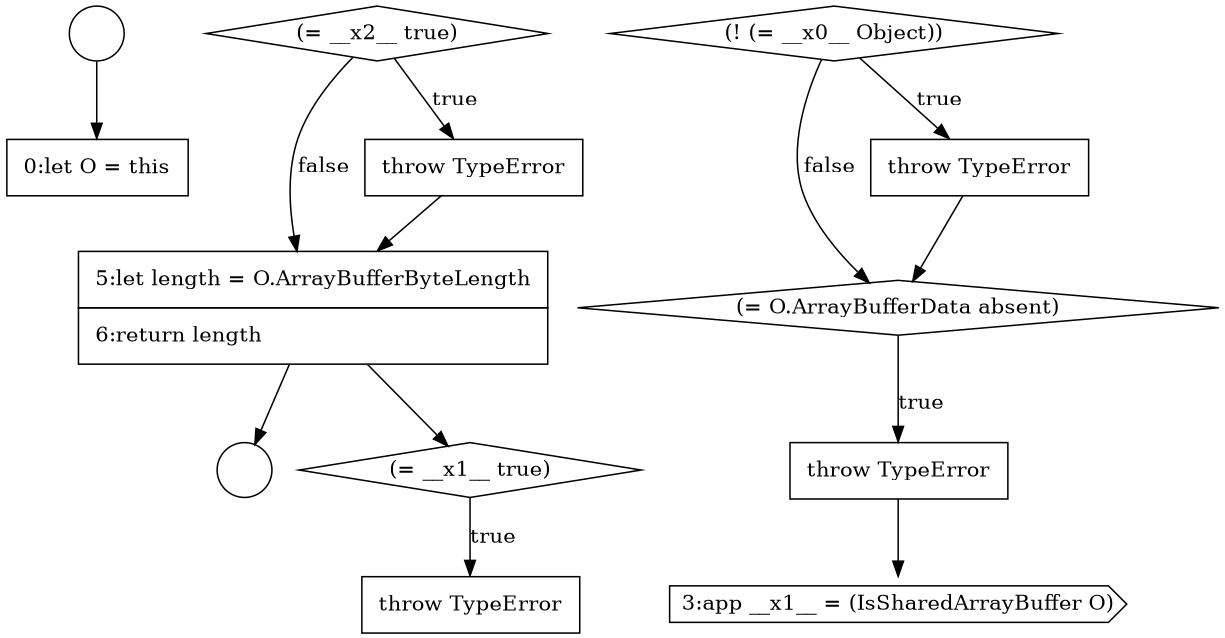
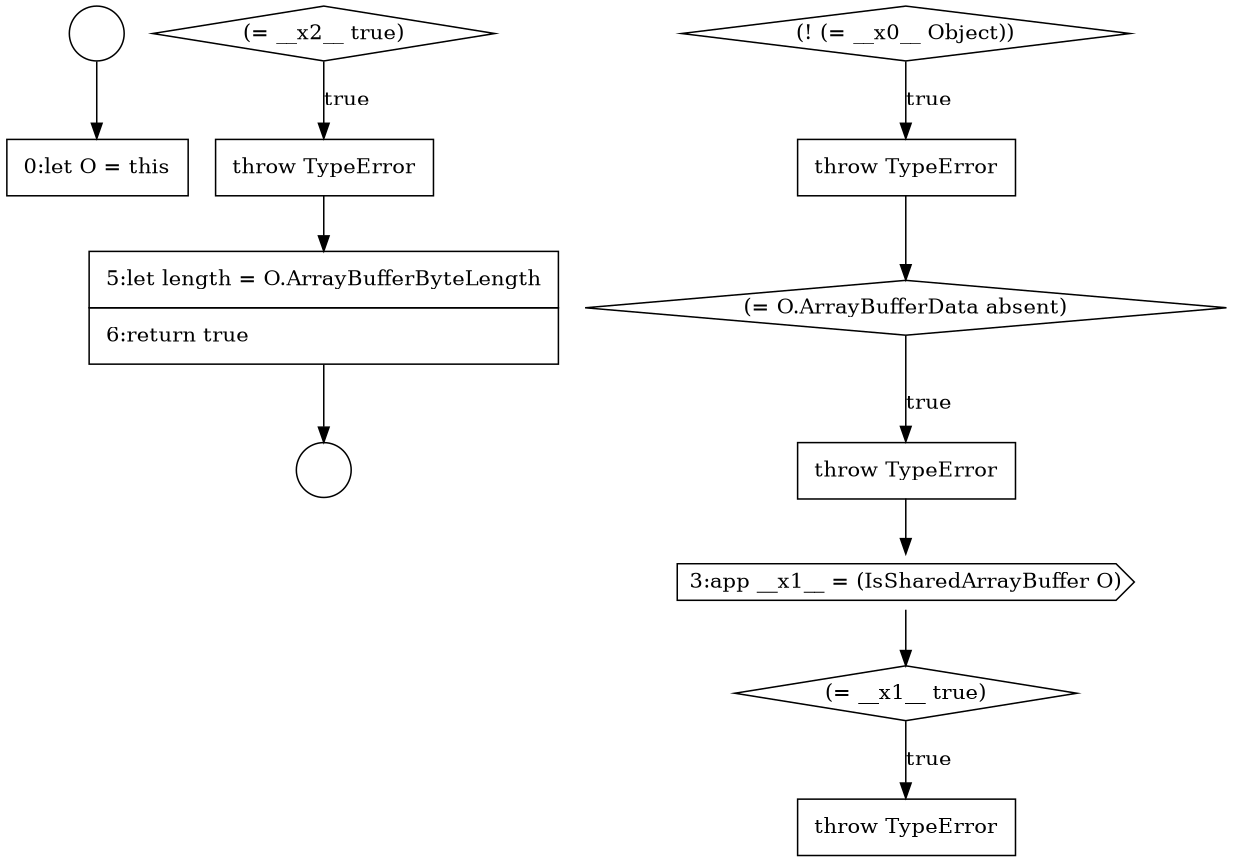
  digraph {
    node [color=black fillcolor=white shape=none style=filled]
    edge [color=black]
    n1 [label=<<font color="black">     <table border="0" cellborder="1" cellspacing="0" cellpadding="10">       <tr><td align="left">0:let O = this</td></tr>     </table>   </font>> margin=0]
    n2 [label=" " shape=circle]
    n3 [label=" " shape=circle]
    n4 [label=<<font color="black">(! (= __x0__ Object))</font>> shape=diamond]
    n5 [label=<<font color="black">(= O.ArrayBufferData absent)</font>> shape=diamond]
    n6 [label=<<font color="black">     <table border="0" cellborder="1" cellspacing="0" cellpadding="10">       <tr><td align="left">throw TypeError</td></tr>     </table>   </font>> margin=0]
-   n7 [label=<<font color="black">     <table border="0" cellborder="1" cellspacing="0" cellpadding="10">       <tr><td align="left">5:let length = O.ArrayBufferByteLength</td></tr>       <tr><td align="left">6:return length</td></tr>     </table>   </font>> margin=0]
+   n7 [label=<<font color="black">     <table border="0" cellborder="1" cellspacing="0" cellpadding="10">       <tr><td align="left">5:let length = O.ArrayBufferByteLength</td></tr>       <tr><td align="left">6:return true</td></tr>     </table>   </font>> margin=0]
    n8 [label=<<font color="black">     <table border="0" cellborder="1" cellspacing="0" cellpadding="10">       <tr><td align="left">throw TypeError</td></tr>     </table>   </font>> margin=0]
    n9 [label=<<font color="black">3:app __x1__ = (IsSharedArrayBuffer O)</font>> shape=cds]
    n10 [label=<<font color="black">(= __x1__ true)</font>> shape=diamond]
    n11 [label=<<font color="black">     <table border="0" cellborder="1" cellspacing="0" cellpadding="10">       <tr><td align="left">throw TypeError</td></tr>     </table>   </font>> margin=0]
    n12 [label=<<font color="black">(= __x2__ true)</font>> shape=diamond]
    n13 [label=<<font color="black">     <table border="0" cellborder="1" cellspacing="0" cellpadding="10">       <tr><td align="left">throw TypeError</td></tr>     </table>   </font>> margin=0]
    n3 -> n1
-   n4 -> n5 [label=<<font color="black">false</font>>]
    n4 -> n6 [label=<<font color="black">true</font>>]
    n5 -> n8 [label=<<font color="black">true</font>>]
    n6 -> n5
    n7 -> n2
    n8 -> n9
-   n7 -> n10
+   n9 -> n10
    n10 -> n11 [label=<<font color="black">true</font>>]
-   n12 -> n7 [label=<<font color="black">false</font>>]
    n12 -> n13 [label=<<font color="black">true</font>>]
    n13 -> n7
  }
